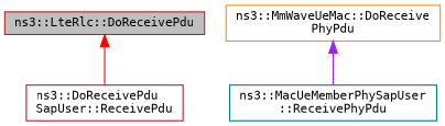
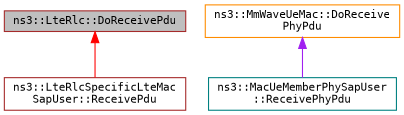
  digraph {
    fontname="DejaVu Sans Mono"
    rankdir=TB
    node [color=brown fillcolor=white fontname="DejaVu Sans Mono" fontsize=10 shape=record style=filled]
    edge [dir=back fontname="DejaVu Sans Mono" fontsize=10 labelfontname=Helvetica labelfontsize=10 style=solid]
    n1 [fillcolor=grey75 fontcolor=black height=0.2 label="ns3::LteRlc::DoReceivePdu" width=0.4]
-   n2 [height=0.2 label="ns3::DoReceivePdu\lSapUser::ReceivePdu" width=0.4]
+   n2 [height=0.2 label="ns3::LteRlcSpecificLteMac\lSapUser::ReceivePdu" width=0.4]
    n3 [color=darkorange height=0.2 label="ns3::MmWaveUeMac::DoReceive\lPhyPdu" width=0.4]
    n4 [color=teal height=0.2 label="ns3::MacUeMemberPhySapUser\l::ReceivePhyPdu" width=0.4]
    n1 -> n2 [color=red]
    n3 -> n4 [color=purple]
  }
